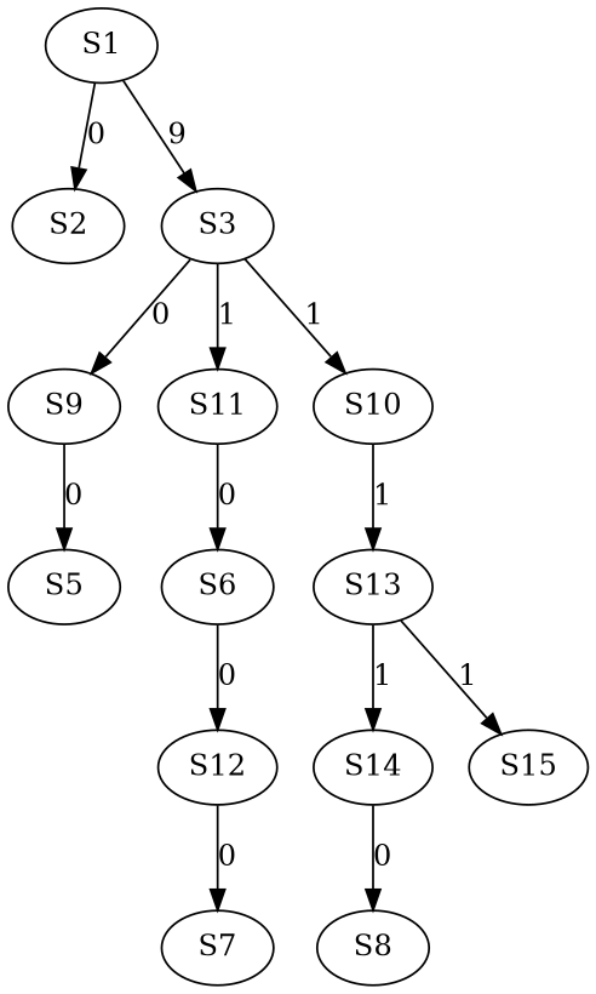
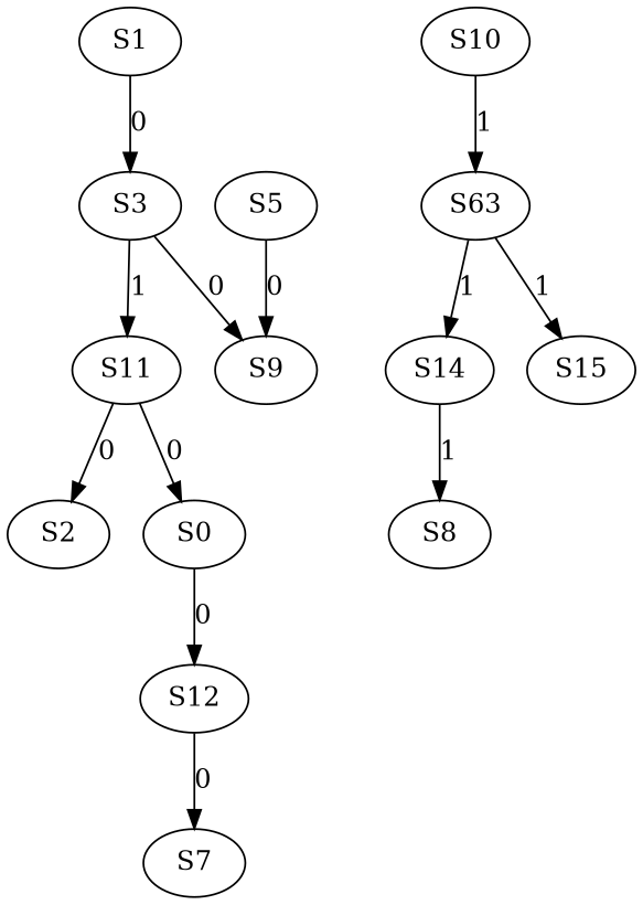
  strict digraph {
    S1
    S2
    S3
    S9
    S11
    S10
    S5
-   S6
-   S13
+   S6 [label=S0]
+   S13 [label=S63]
    S12
    S7
    S14
    S8
    S15
-   S1 -> S2 [label=0]
-   S1 -> S3 [label=9]
+   S11 -> S2 [label=0]
+   S1 -> S3 [label=0]
    S3 -> S9 [label=0]
    S3 -> S11 [label=1]
-   S3 -> S10 [label=1]
-   S9 -> S5 [label=0]
+   S5 -> S9 [label=0]
    S11 -> S6 [label=0]
    S10 -> S13 [label=1]
    S6 -> S12 [label=0]
    S13 -> S14 [label=1]
    S13 -> S15 [label=1]
    S12 -> S7 [label=0]
-   S14 -> S8 [label=0]
+   S14 -> S8 [label=1]
  }
